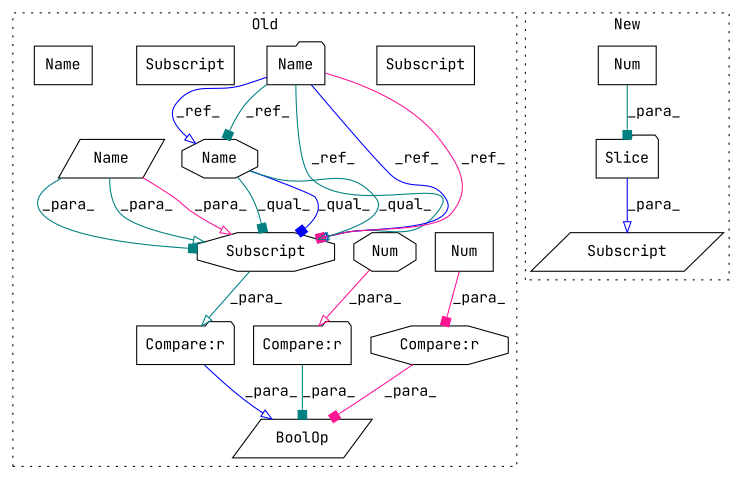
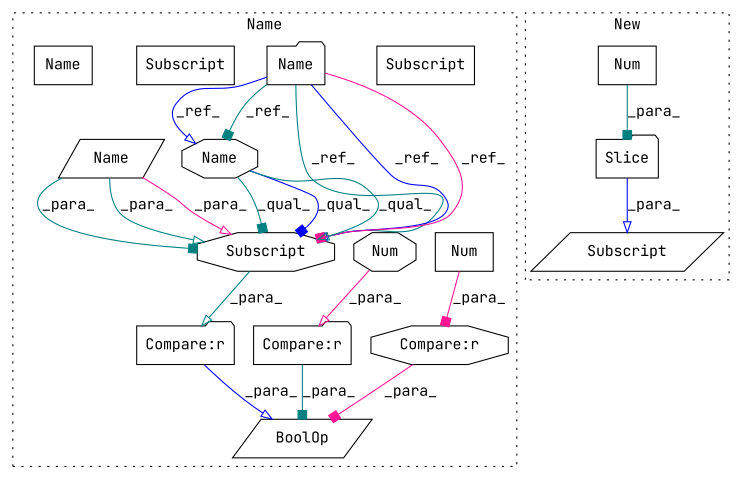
  digraph {
    fontname="JetBrains Mono"
    node [a=63 l="10,0" s=8086 shape=box fontname="JetBrains Mono"]
    edge [color=teal arrowhead=box fontname="JetBrains Mono"]
    n1 [a=72 l=134 label=BoolOp s=7978 shape=parallelogram]
    n2 [a=40 l=18 label="Compare:r" s=7978 shape=octagon]
    n3 [a=40 l=18 label="Compare:r" s=8045 shape=folder]
    n4 [a=76 l=1 label=Num s=7995]
    n5 [a=76 l=1 label=Num s=8062 shape=octagon]
    n6 [a=40 l=26 label="Compare:r" shape=folder]
    n7 [label=Subscript s="8086,0"]
    n8 [a=87 l=5 label=Name s=7540 shape=folder]
    n9 [label=Subscript s="8086,0"]
    n10 [a=87 l=5 label=Name]
    n11 [a=87 l=5 label=Name shape=octagon]
    n12 [label=Subscript s="8086,0" shape=octagon]
    n13 [a=87 l=3 label=Name s=8092 shape=parallelogram]
    n14 [a=80 l=3 label=Slice s=9262 shape=folder]
    n15 [a=76 l=2 label=Num s=9263]
    n16 [l="12,0" label=Subscript s="9254,0" shape=parallelogram]
    subgraph cluster_1 {
-     label=Old
+     label=Name
      style=dotted
      n1
      n2
      n3
      n4
      n5
      n6
      n7
      n8
      n9
      n10
      n11
      n12
      n13
    }
    subgraph cluster_2 {
      label=New
      style=dotted
      n14
      n15
      n16
    }
    n2 -> n1 [label=_para_ color=deeppink]
    n3 -> n1 [label=_para_]
    n4 -> n2 [label=_para_ color=deeppink]
    n5 -> n3 [label=_para_ color=deeppink arrowhead=onormal]
    n6 -> n1 [label=_para_ color=blue arrowhead=onormal]
    n8 -> n11 [label=_ref_ color=blue arrowhead=onormal]
    n8 -> n11 [label=_ref_]
    n8 -> n12 [label=_ref_]
    n8 -> n12 [label=_ref_ color=blue arrowhead=onormal]
    n8 -> n12 [label=_ref_ color=deeppink]
    n11 -> n12 [label=_qual_]
    n11 -> n12 [label=_qual_ color=blue]
    n11 -> n12 [label=_qual_ arrowhead=onormal]
    n12 -> n6 [label=_para_ arrowhead=onormal]
    n13 -> n12 [label=_para_]
    n13 -> n12 [label=_para_ arrowhead=onormal]
    n13 -> n12 [label=_para_ color=deeppink arrowhead=onormal]
    n14 -> n16 [label=_para_ color=blue arrowhead=onormal]
    n15 -> n14 [label=_para_]
  }
